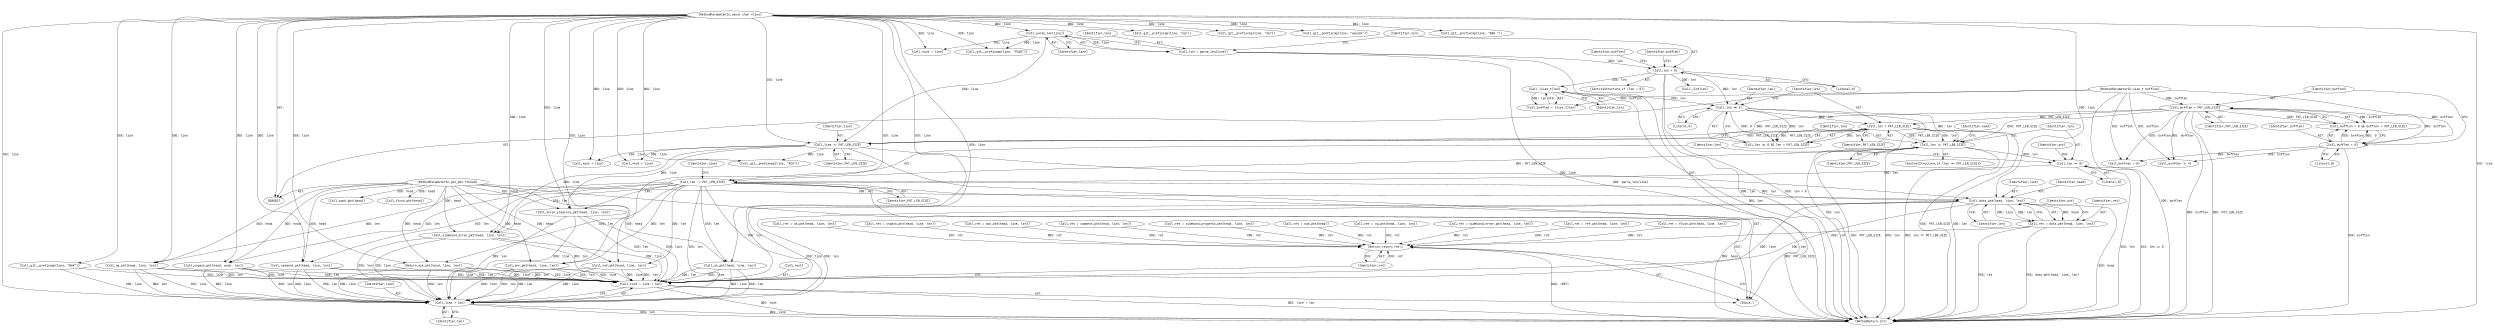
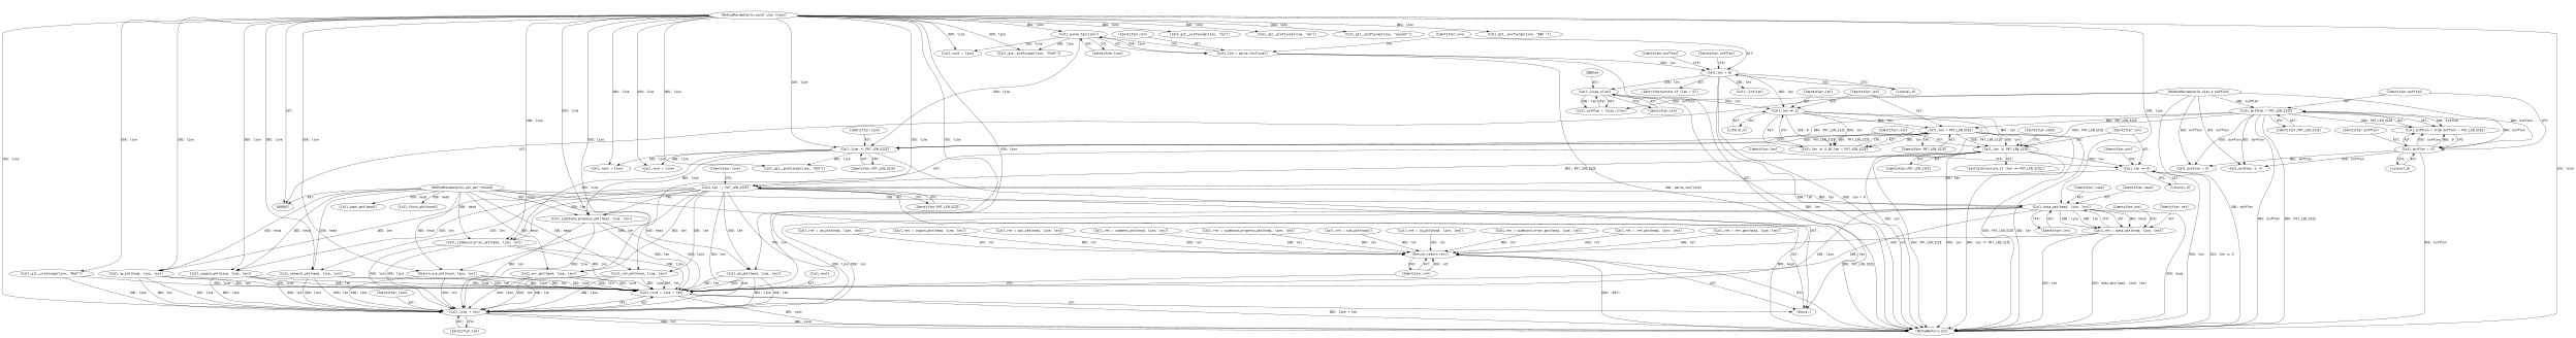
  digraph {
    fontname="JetBrains Mono"
    node [fontname="JetBrains Mono"]
    edge [fontname="JetBrains Mono"]
    n1 [label="(Call,data_pkt(head, line, len))"]
    n2 [label="(Call,ret = data_pkt(head, line, len))"]
    n3 [label="(Call,*out = line + len)"]
    n4 [label="(Call,line + len)"]
    n5 [label="(Identifier,len)"]
    n6 [label="(MethodReturn,int)"]
    n7 [label="(Return,return ret;)"]
    n8 [label="(Block,)"]
    n9 [label="(Identifier,len)"]
    n10 [label="(MethodParameterIn,git_pkt **head)"]
    n11 [label="(Call,err_pkt(head, line, len))"]
    n12 [label="(Call,ok_pkt(head, line, len))"]
    n13 [label="(Return,ack_pkt(head, line, len))"]
    n14 [label="(Call,comment_pkt(head, line, len))"]
    n15 [label="(Call,pack_pkt(head))"]
    n16 [label="(Call,flush_pkt(head))"]
-   n17 [label="(Call,error_progress_pkt(head, line, len))"]
+   n17 [label="(Call,sideband_progress_pkt(head, line, len))"]
    n18 [label="(Call,ref_pkt(head, line, len))"]
    n19 [label="(Call,ng_pkt(head, line, len))"]
-   n20 [label="(Call,unpack_pkt(head, pack, len))"]
+   n20 [label="(Call,unpack_pkt(head, line, len))"]
    n21 [label="(Call,sideband_error_pkt(head, line, len))"]
    n22 [label=1080107]
    n23 [label="(Call,line += PKT_LEN_SIZE)"]
    n24 [label="(Call,*out = line)"]
    n25 [label="(Call,git__prefixcmp(line, \"ACK\"))"]
    n26 [label="(Identifier,PKT_LEN_SIZE)"]
    n27 [label="(Call,*out = line)"]
    n28 [label="(Call,bufflen < PKT_LEN_SIZE)"]
    n29 [label="(Call,len < PKT_LEN_SIZE)"]
    n30 [label="(Call,len == PKT_LEN_SIZE)"]
    n31 [label="(Identifier,PKT_LEN_SIZE)"]
    n32 [label="(Call,bufflen > 0 && bufflen < PKT_LEN_SIZE)"]
    n33 [label="(Call,bufflen > 0)"]
    n34 [label="(Call,bufflen >= 4)"]
    n35 [label="(Call,len != 0 && len < PKT_LEN_SIZE)"]
    n36 [label="(Identifier,PKT_LEN_SIZE)"]
    n37 [label="(Call,len -= PKT_LEN_SIZE)"]
    n38 [label="(Call,len == 0)"]
    n39 [label="(ControlStructure,if (len == PKT_LEN_SIZE))"]
    n40 [label="(Identifier,PKT_LEN_SIZE)"]
    n41 [label="(Call,bufflen > 0)"]
    n42 [label="(Literal,0)"]
    n43 [label="(MethodParameterIn,size_t bufflen)"]
    n44 [label="(Call,bufflen < (size_t)len)"]
    n45 [label="(Call,(size_t)len)"]
    n46 [label="(Call,len != 1)"]
    n47 [label="(Literal,0)"]
    n48 [label="(Call,len < 0)"]
    n49 [label="(Call,(int)len)"]
    n50 [label="(ControlStructure,if (len < 0))"]
    n51 [label="(Literal,0)"]
    n52 [label="(Identifier,len)"]
    n53 [label="(Call,len = parse_len(line))"]
    n54 [label="(Call,parse_len(line))"]
    n55 [label="(Identifier,line)"]
    n56 [label="(Call,git__prefixcmp(line, \"PACK\"))"]
    n57 [label="(Call,*out = line)"]
    n58 [label="(MethodParameterIn,const char *line)"]
    n59 [label="(Call,git__prefixcmp(line, \"ng\"))"]
    n60 [label="(Call,git__prefixcmp(line, \"ok\"))"]
    n61 [label="(Call,git__prefixcmp(line, \"unpack\"))"]
    n62 [label="(Call,git__prefixcmp(line, \"NAK\"))"]
    n63 [label="(Call,git__prefixcmp(line, \"ERR \"))"]
    n64 [label="(Identifier,PKT_LEN_SIZE)"]
    n65 [label="(Literal,0)"]
    n66 [label="(Identifier,ret)"]
    n67 [label="(Identifier,ret)"]
    n68 [label="(Identifier,head)"]
    n69 [label="(Call,ret = sideband_error_pkt(head, line, len))"]
    n70 [label="(Identifier,len)"]
    n71 [label="(Call,ret = ref_pkt(head, line, len))"]
    n72 [label="(Call,*out)"]
    n73 [label="(Identifier,out)"]
    n74 [label="(Identifier,len)"]
    n75 [label="(Identifier,out)"]
    n76 [label="(Identifier,bufflen)"]
    n77 [label="(Identifier,head)"]
    n78 [label="(Identifier,line)"]
-   n79 [label="(Call,ret = flush_pkt(head, line, len))"]
+   n79 [label="(Call,ret = err_pkt(head, line, len))"]
    n80 [label="(Call,ret = ok_pkt(head, line, len))"]
    n81 [label="(Call,ret = unpack_pkt(head, line, len))"]
    n82 [label="(Identifier,bufflen)"]
    n83 [label="(Identifier,len)"]
    n84 [label="(Call,ret = ack_pkt(head, line, len))"]
    n85 [label="(Identifier,bufflen)"]
    n86 [label="(Identifier,bufflen)"]
    n87 [label="(Identifier,len)"]
    n88 [label="(Call,ret = comment_pkt(head, line, len))"]
    n89 [label="(Identifier,len)"]
    n90 [label="(Identifier,line)"]
    n91 [label="(Identifier,line)"]
    n92 [label="(Call,ret = sideband_progress_pkt(head, line, len))"]
    n93 [label="(Identifier,line)"]
    n94 [label="(Identifier,len)"]
    n95 [label="(Call,ret = nak_pkt(head))"]
    n96 [label="(Call,ret = ng_pkt(head, line, len))"]
    n97 [label="(Identifier,len)"]
+   1000164
    n1 -> n2 [label="AST: "]
    n1 -> n2 [label="DDG: head"]
    n1 -> n2 [label="DDG: line"]
    n1 -> n2 [label="DDG: len"]
    n1 -> n3 [label="DDG: line"]
    n1 -> n3 [label="DDG: len"]
    n1 -> n4 [label="DDG: line"]
    n1 -> n4 [label="DDG: len"]
    n1 -> n5 [label="CFG: "]
    n1 -> n6 [label="DDG: head"]
    n2 -> n1 [label="CFG: "]
    n2 -> n6 [label="DDG: ret"]
    n2 -> n6 [label="DDG: data_pkt(head, line, len)"]
    n2 -> n7 [label="DDG: ret"]
    n3 -> n4 [label="CFG: "]
    n3 -> n6 [label="DDG: *out"]
    n3 -> n6 [label="DDG: line + len"]
    n3 -> n8 [label="AST: "]
    n4 -> n3 [label="AST: "]
    n4 -> n6 [label="DDG: line"]
    n4 -> n6 [label="DDG: len"]
    n4 -> n9 [label="CFG: "]
    n5 -> n1 [label="AST: "]
    n6 -> n7 [label="CFG: "]
    n7 -> n6 [label="DDG: <RET>"]
    n7 -> n8 [label="AST: "]
    n7 -> n66 [label="CFG: "]
    n9 -> n4 [label="AST: "]
    n10 -> n1 [label="DDG: ret"]
    n10 -> n6 [label="DDG: head"]
    n10 -> n11 [label="DDG: head"]
    n10 -> n12 [label="DDG: head"]
    n10 -> n13 [label="DDG: head"]
    n10 -> n14 [label="DDG: head"]
    n10 -> n15 [label="DDG: head"]
    n10 -> n16 [label="DDG: head"]
    n10 -> n17 [label="DDG: head"]
    n10 -> n18 [label="DDG: head"]
    n10 -> n19 [label="DDG: head"]
    n10 -> n20 [label="DDG: head"]
    n10 -> n21 [label="DDG: head"]
    n10 -> n22 [label="AST: "]
    n11 -> n3 [label="DDG: line"]
    n11 -> n3 [label="DDG: len"]
    n11 -> n4 [label="DDG: line"]
    n11 -> n4 [label="DDG: len"]
    n12 -> n3 [label="DDG: line"]
    n12 -> n3 [label="DDG: len"]
    n12 -> n4 [label="DDG: line"]
    n12 -> n4 [label="DDG: len"]
    n13 -> n3 [label="DDG: line"]
    n13 -> n3 [label="DDG: len"]
    n13 -> n4 [label="DDG: line"]
    n13 -> n4 [label="DDG: len"]
    n14 -> n3 [label="DDG: line"]
    n14 -> n3 [label="DDG: len"]
    n14 -> n4 [label="DDG: line"]
    n14 -> n4 [label="DDG: len"]
    n17 -> n3 [label="DDG: line"]
    n17 -> n3 [label="DDG: len"]
    n17 -> n4 [label="DDG: line"]
    n17 -> n4 [label="DDG: len"]
    n18 -> n3 [label="DDG: line"]
    n18 -> n3 [label="DDG: len"]
    n18 -> n4 [label="DDG: line"]
    n18 -> n4 [label="DDG: len"]
    n19 -> n3 [label="DDG: line"]
    n19 -> n3 [label="DDG: len"]
    n19 -> n4 [label="DDG: line"]
    n19 -> n4 [label="DDG: len"]
    n20 -> n3 [label="DDG: line"]
    n20 -> n3 [label="DDG: len"]
    n20 -> n4 [label="DDG: line"]
    n20 -> n4 [label="DDG: len"]
    n21 -> n3 [label="DDG: line"]
    n21 -> n3 [label="DDG: len"]
    n21 -> n4 [label="DDG: line"]
    n21 -> n4 [label="DDG: len"]
-   n23 -> n1 [label="DDG: line"]
    n23 -> n8 [label="AST: "]
    n23 -> n17 [label="DDG: line"]
    n23 -> n21 [label="DDG: line"]
    n23 -> n24 [label="DDG: line"]
    n23 -> n25 [label="DDG: line"]
    n23 -> n26 [label="CFG: "]
    n23 -> n27 [label="DDG: line"]
    n26 -> n23 [label="AST: "]
    n28 -> n6 [label="DDG: bufflen"]
    n28 -> n6 [label="DDG: PKT_LEN_SIZE"]
    n28 -> n23 [label="DDG: PKT_LEN_SIZE"]
    n28 -> n29 [label="DDG: PKT_LEN_SIZE"]
    n28 -> n30 [label="DDG: PKT_LEN_SIZE"]
    n28 -> n31 [label="CFG: "]
    n28 -> n32 [label="AST: "]
    n28 -> n32 [label="DDG: bufflen"]
    n28 -> n32 [label="DDG: PKT_LEN_SIZE"]
    n28 -> n33 [label="DDG: bufflen"]
    n28 -> n34 [label="DDG: bufflen"]
    n29 -> n6 [label="DDG: len"]
    n29 -> n6 [label="DDG: PKT_LEN_SIZE"]
    n29 -> n23 [label="DDG: PKT_LEN_SIZE"]
    n29 -> n30 [label="DDG: len"]
    n29 -> n30 [label="DDG: PKT_LEN_SIZE"]
    n29 -> n35 [label="AST: "]
    n29 -> n35 [label="DDG: len"]
    n29 -> n35 [label="DDG: PKT_LEN_SIZE"]
    n29 -> n36 [label="CFG: "]
    n30 -> n6 [label="DDG: len == PKT_LEN_SIZE"]
    n30 -> n6 [label="DDG: PKT_LEN_SIZE"]
    n30 -> n6 [label="DDG: len"]
    n30 -> n37 [label="DDG: PKT_LEN_SIZE"]
    n30 -> n38 [label="DDG: len"]
    n30 -> n39 [label="AST: "]
    n30 -> n40 [label="CFG: "]
    n31 -> n28 [label="AST: "]
    n32 -> n28 [label="AST: "]
    n32 -> n41 [label="CFG: "]
    n35 -> n29 [label="CFG: "]
    n35 -> n46 [label="CFG: "]
    n36 -> n29 [label="AST: "]
    n37 -> n1 [label="DDG: len"]
    n37 -> n3 [label="DDG: len"]
    n37 -> n4 [label="DDG: len"]
    n37 -> n6 [label="DDG: PKT_LEN_SIZE"]
    n37 -> n8 [label="AST: "]
    n37 -> n11 [label="DDG: len"]
    n37 -> n12 [label="DDG: len"]
    n37 -> n13 [label="DDG: len"]
    n37 -> n14 [label="DDG: len"]
    n37 -> n17 [label="CFG: "]
    n37 -> n18 [label="DDG: len"]
    n37 -> n19 [label="DDG: len"]
    n37 -> n20 [label="DDG: len"]
    n37 -> n21 [label="DDG: len"]
    n37 -> n64 [label="CFG: "]
    n38 -> n6 [label="DDG: len == 0"]
    n38 -> n6 [label="DDG: len"]
    n38 -> n37 [label="DDG: len"]
    n38 -> n65 [label="CFG: "]
    n40 -> n30 [label="AST: "]
    n41 -> n6 [label="DDG: bufflen"]
    n41 -> n28 [label="DDG: bufflen"]
    n41 -> n32 [label="AST: "]
    n41 -> n32 [label="DDG: bufflen"]
    n41 -> n32 [label="DDG: 0"]
    n41 -> n33 [label="DDG: bufflen"]
    n41 -> n34 [label="DDG: bufflen"]
    n41 -> n42 [label="CFG: "]
    n42 -> n41 [label="AST: "]
    n43 -> n6 [label="DDG: bufflen"]
    n43 -> n22 [label="AST: "]
    n43 -> n28 [label="DDG: bufflen"]
    n43 -> n33 [label="DDG: bufflen"]
    n43 -> n34 [label="DDG: bufflen"]
    n43 -> n41 [label="DDG: bufflen"]
    n43 -> n44 [label="DDG: bufflen"]
    n44 -> n45 [label="CFG: "]
    n45 -> n6 [label="DDG: len"]
    n45 -> n44 [label="AST: "]
    n45 -> n44 [label="DDG: len"]
    n45 -> n46 [label="DDG: len"]
    n45 -> n52 [label="CFG: "]
    n46 -> n6 [label="DDG: len"]
    n46 -> n29 [label="DDG: len"]
    n46 -> n30 [label="DDG: len"]
    n46 -> n35 [label="AST: "]
    n46 -> n35 [label="DDG: len"]
    n46 -> n35 [label="DDG: 0"]
    n46 -> n47 [label="CFG: "]
    n47 -> n46 [label="AST: "]
    n48 -> n6 [label="DDG: len < 0"]
    n48 -> n6 [label="DDG: len"]
    n48 -> n45 [label="DDG: len"]
    n48 -> n46 [label="DDG: len"]
    n48 -> n49 [label="DDG: len"]
    n48 -> n50 [label="AST: "]
    n48 -> n51 [label="CFG: "]
    n51 -> n48 [label="AST: "]
    n52 -> n45 [label="AST: "]
    n53 -> n6 [label="DDG: parse_len(line)"]
    n53 -> n8 [label="AST: "]
    n53 -> n48 [label="DDG: len"]
    n53 -> n54 [label="CFG: "]
    n54 -> n23 [label="DDG: line"]
    n54 -> n53 [label="AST: "]
    n54 -> n53 [label="DDG: line"]
    n54 -> n55 [label="CFG: "]
    n54 -> n56 [label="DDG: line"]
    n54 -> n57 [label="DDG: line"]
    n55 -> n54 [label="AST: "]
    n58 -> n1 [label="DDG: line"]
    n58 -> n3 [label="DDG: line"]
    n58 -> n4 [label="DDG: line"]
    n58 -> n6 [label="DDG: line"]
    n58 -> n11 [label="DDG: line"]
    n58 -> n12 [label="DDG: line"]
    n58 -> n13 [label="DDG: line"]
    n58 -> n14 [label="DDG: line"]
    n58 -> n17 [label="DDG: line"]
    n58 -> n18 [label="DDG: line"]
    n58 -> n19 [label="DDG: line"]
    n58 -> n20 [label="DDG: line"]
    n58 -> n21 [label="DDG: line"]
    n58 -> n22 [label="AST: "]
    n58 -> n23 [label="DDG: line"]
    n58 -> n24 [label="DDG: line"]
    n58 -> n25 [label="DDG: line"]
    n58 -> n27 [label="DDG: line"]
    n58 -> n54 [label="DDG: line"]
    n58 -> n56 [label="DDG: line"]
    n58 -> n57 [label="DDG: line"]
    n58 -> n59 [label="DDG: line"]
    n58 -> n60 [label="DDG: line"]
    n58 -> n61 [label="DDG: line"]
    n58 -> n62 [label="DDG: line"]
    n58 -> n63 [label="DDG: line"]
    n62 -> n3 [label="DDG: line"]
    n62 -> n4 [label="DDG: line"]
    n64 -> n37 [label="AST: "]
    n65 -> n38 [label="AST: "]
    n66 -> n3 [label="CFG: "]
    n66 -> n7 [label="AST: "]
    n66 -> n7 [label="DDG: ret"]
    n67 -> n2 [label="AST: "]
    n68 -> n1 [label="AST: "]
    n69 -> n7 [label="DDG: ret"]
    n70 -> n48 [label="AST: "]
    n70 -> n53 [label="CFG: "]
    n71 -> n7 [label="DDG: ret"]
    n72 -> n3 [label="AST: "]
    n73 -> n38 [label="CFG: "]
    n74 -> n46 [label="AST: "]
    n75 -> n2 [label="CFG: "]
    n76 -> n28 [label="AST: "]
    n76 -> n41 [label="CFG: "]
    n77 -> n30 [label="CFG: "]
    n78 -> n4 [label="AST: "]
    n79 -> n7 [label="DDG: ret"]
    n80 -> n7 [label="DDG: ret"]
    n81 -> n7 [label="DDG: ret"]
    n82 -> n48 [label="CFG: "]
    n83 -> n37 [label="AST: "]
    n83 -> n38 [label="CFG: "]
    n84 -> n7 [label="DDG: ret"]
    n85 -> n48 [label="CFG: "]
    n86 -> n41 [label="AST: "]
    n87 -> n30 [label="CFG: "]
    n87 -> n38 [label="AST: "]
    n88 -> n7 [label="DDG: ret"]
    n89 -> n53 [label="AST: "]
    n90 -> n37 [label="CFG: "]
    n91 -> n1 [label="AST: "]
    n92 -> n7 [label="DDG: ret"]
    n93 -> n23 [label="AST: "]
    n94 -> n29 [label="AST: "]
    n94 -> n46 [label="CFG: "]
    n95 -> n7 [label="DDG: ret"]
    n96 -> n7 [label="DDG: ret"]
    n97 -> n23 [label="CFG: "]
    n97 -> n30 [label="AST: "]
+   1000164 -> n45 [label="AST: "]
  }
